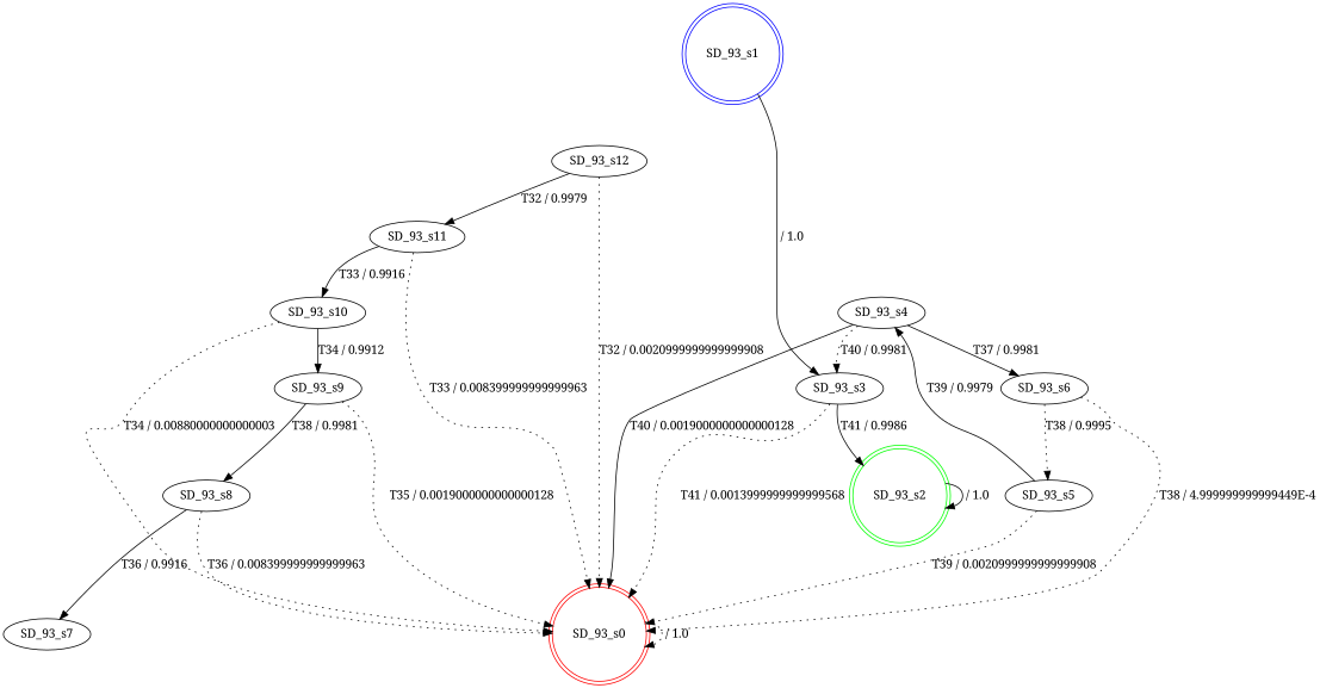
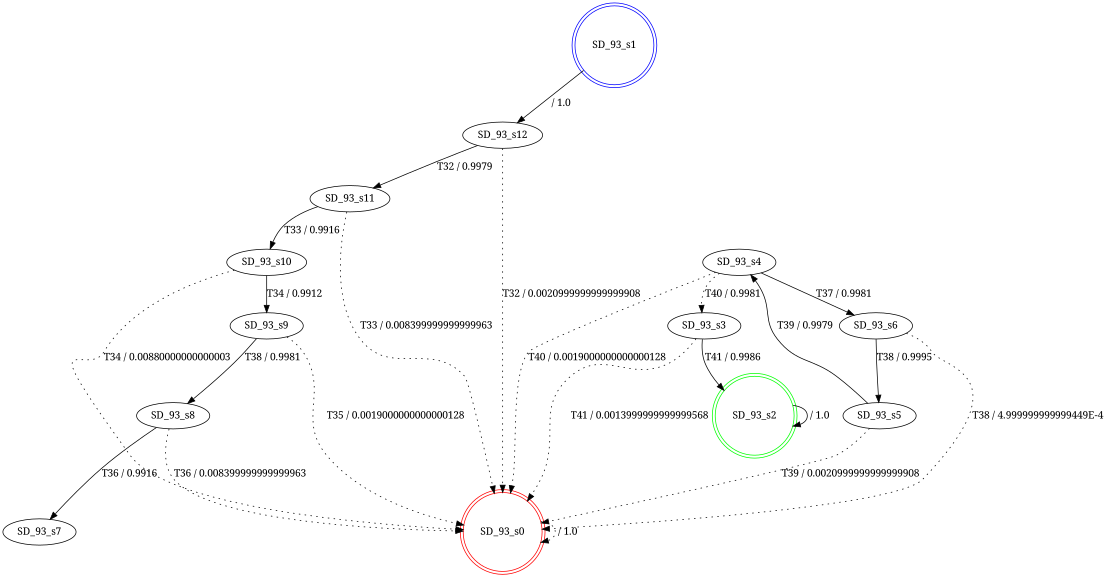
  digraph {
    fontname="Noto Serif"
    node [fontname="Noto Serif"]
    edge [fontname="Noto Serif"]
    n1 [color=red label=SD_93_s0 shape=doublecircle]
    n2 [color=blue label=SD_93_s1 shape=doublecircle]
    n3 [label=SD_93_s12]
    n4 [label=SD_93_s11]
    n5 [color=green label=SD_93_s2 shape=doublecircle]
    n6 [label=SD_93_s3]
    n7 [label=SD_93_s4]
    n8 [label=SD_93_s6]
    n9 [label=SD_93_s5]
    n10 [label=SD_93_s7]
    n11 [label=SD_93_s8]
    n12 [label=SD_93_s9]
    n13 [label=SD_93_s10]
    n1 -> n1 [label=" / 1.0" style=dotted]
-   n2 -> n6 [label=" / 1.0"]
+   n2 -> n3 [label=" / 1.0"]
    n3 -> n1 [label="T32 / 0.0020999999999999908" style=dotted]
    n3 -> n4 [label="T32 / 0.9979"]
    n4 -> n1 [label="T33 / 0.008399999999999963" style=dotted]
    n4 -> n13 [label="T33 / 0.9916"]
    n5 -> n5 [label=" / 1.0"]
    n6 -> n1 [label="T41 / 0.0013999999999999568" style=dotted]
    n6 -> n5 [label="T41 / 0.9986"]
-   n7 -> n1 [label="T40 / 0.0019000000000000128" style=solid]
+   n7 -> n1 [label="T40 / 0.0019000000000000128" style=dotted]
    n7 -> n6 [label="T40 / 0.9981" style=dotted]
    n7 -> n8 [label="T37 / 0.9981"]
    n8 -> n1 [label="T38 / 4.999999999999449E-4" style=dotted]
-   n8 -> n9 [label="T38 / 0.9995" style=dotted]
+   n8 -> n9 [label="T38 / 0.9995"]
    n9 -> n1 [label="T39 / 0.0020999999999999908" style=dotted]
    n9 -> n7 [label="T39 / 0.9979"]
    n11 -> n1 [label="T36 / 0.008399999999999963" style=dotted]
    n11 -> n10 [label="T36 / 0.9916"]
    n12 -> n1 [label="T35 / 0.0019000000000000128" style=dotted]
    n12 -> n11 [label="T38 / 0.9981"]
    n13 -> n1 [label="T34 / 0.00880000000000003" style=dotted]
    n13 -> n12 [label="T34 / 0.9912"]
  }
